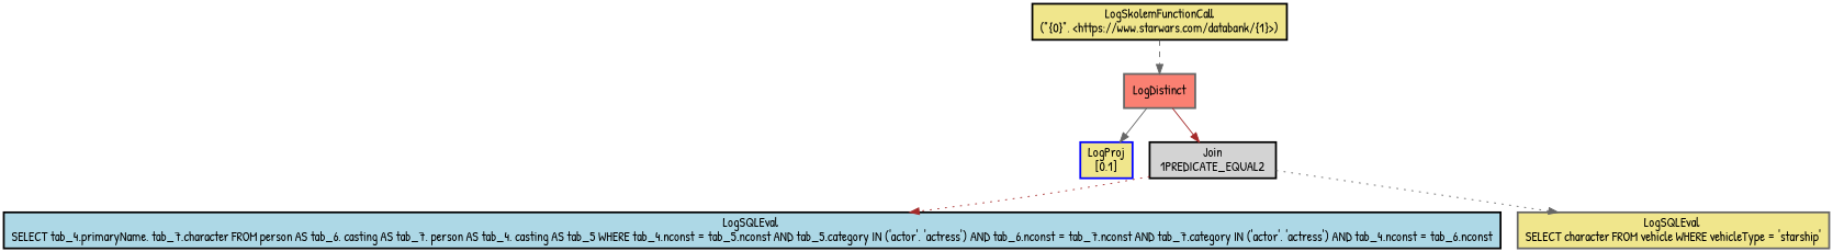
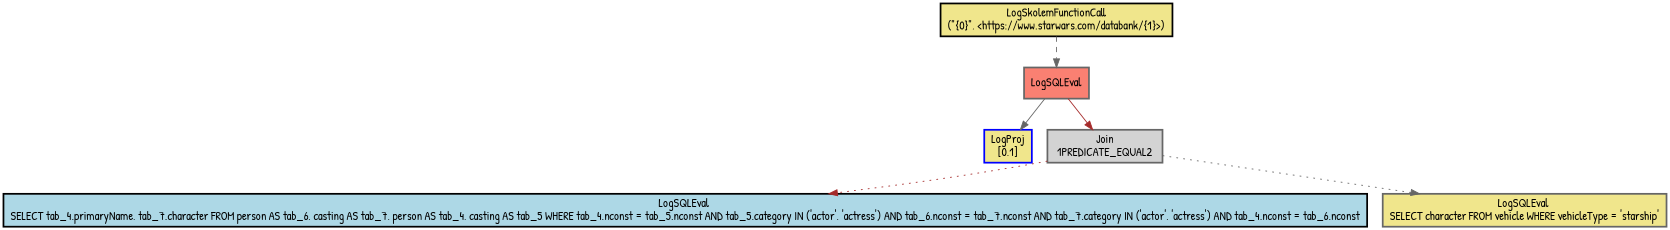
  digraph {
    fontname="Patrick Hand"
    node [color=black fillcolor=khaki fontcolor=black fontname="Patrick Hand" shape=rectangle style="bold,filled"]
    edge [color=gray40 fontname="Patrick Hand" style=solid]
    n1 [label="LogSkolemFunctionCall\n(\"{0}\", <https://www.starwars.com/databank/{1}>)"]
-   n2 [color=gray40 fillcolor=salmon label=LogDistinct]
+   n2 [color=gray40 fillcolor=salmon label=LogSQLEval]
    n3 [color=blue label="LogProj\n[0,1]"]
-   n4 [fillcolor=lightgrey label="Join\n 1PREDICATE_EQUAL2 "]
+   n4 [color=gray40 fillcolor=lightgrey label="Join\n 1PREDICATE_EQUAL2 "]
    n5 [fillcolor=lightblue label="LogSQLEval \nSELECT tab_4.primaryName, tab_7.character FROM person AS tab_6, casting AS tab_7, person AS tab_4, casting AS tab_5 WHERE tab_4.nconst = tab_5.nconst AND tab_5.category IN ('actor', 'actress') AND tab_6.nconst = tab_7.nconst AND tab_7.category IN ('actor', 'actress') AND tab_4.nconst = tab_6.nconst"]
    n6 [color=gray40 label="LogSQLEval \nSELECT character FROM vehicle WHERE vehicleType = 'starship'"]
    n1 -> n2 [style=dashed]
    n2 -> n3
    n2 -> n4 [color=brown]
    n4 -> n5 [color=brown style=dotted]
    n4 -> n6 [style=dotted]
  }
